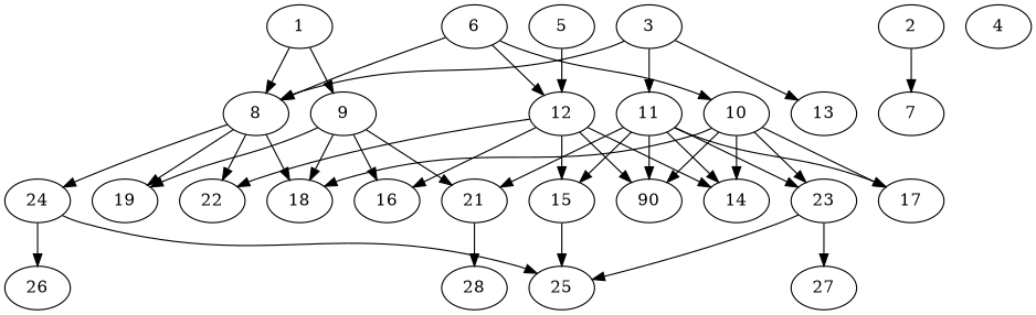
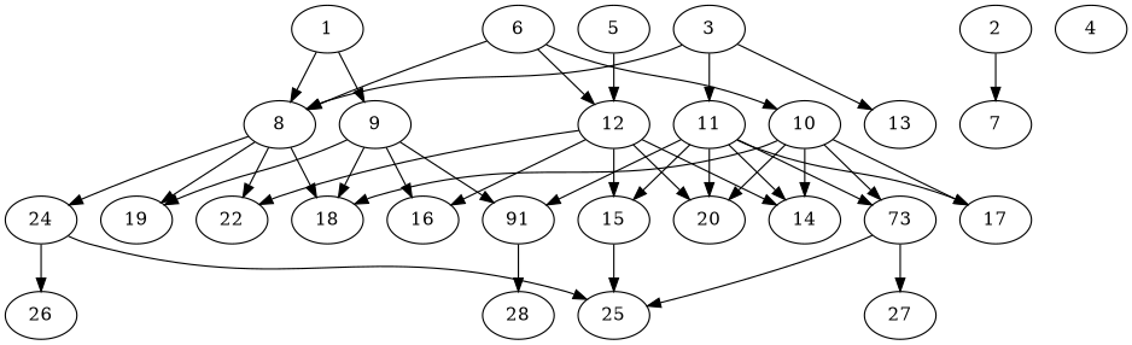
  digraph {
    node [alpha=0.19]
    1 [expect_size=19549565400844060]
    8 [alpha=0.02 expect_size=245769987664396992]
    9 [alpha=0.09 expect_size=42565985458225938432]
    18 [alpha=0.06 expect_size=290420937786571584]
    19 [alpha=0.05 expect_size=80875979870399232]
    22 [alpha=0.18 expect_size=140473770457046188032]
    24 [alpha=0.01 expect_size=9771514576622072]
    16 [alpha=0.05 expect_size=460603774960930496]
-   21 [alpha=0.02 expect_size=119655476051904036864]
+   21 [alpha=0.02 expect_size=119655476051904036864 label=91]
    25 [alpha=0.16 expect_size=861160377284025]
    26 [alpha=0.12 expect_size=3692707765135705]
    28 [alpha=0.14 expect_size=336064761560156288]
    2 [alpha=0.14 expect_size=615221893834281600]
    7 [expect_size=144883985866881728]
    3 [alpha=0.09 expect_size=216557925175569952]
    11 [alpha=0.10 expect_size=8169988319572860]
    13 [alpha=0.20 expect_size=9573752314405158]
    14 [alpha=0.18 expect_size=88106447373685024]
    17 [alpha=0.11 expect_size=722096687159150]
-   20 [alpha=0.12 expect_size=108422180921782829056 label=90]
-   23 [expect_size=33896496663171000]
+   20 [alpha=0.12 expect_size=108422180921782829056]
+   23 [expect_size=33896496663171000 label=73]
    15 [alpha=0.20 expect_size=12177431082816346]
    27 [alpha=0.18 expect_size=1167841742197296]
    4 [alpha=0.17 expect_size=145001974989982793728]
    5 [alpha=0.07 expect_size=183555387931405088]
    12 [alpha=0.06 expect_size=39492255962103808000]
    6 [alpha=0.03 expect_size=1218024348296675328]
    10 [alpha=0.01 expect_size=593302716898584]
    1 -> 8
    1 -> 9
    8 -> 18
    8 -> 19
    8 -> 22
    8 -> 24
    9 -> 18
    9 -> 19
    9 -> 16
    9 -> 21
    24 -> 25
    24 -> 26
    21 -> 28
    2 -> 7
    3 -> 8
    3 -> 11
    3 -> 13
    11 -> 21
    11 -> 14
    11 -> 17
    11 -> 20
    11 -> 23
    11 -> 15
    23 -> 25
    23 -> 27
    15 -> 25
    5 -> 12
    12 -> 22
    12 -> 16
    12 -> 14
    12 -> 20
    12 -> 15
    6 -> 8
    6 -> 12
    6 -> 10
    10 -> 18
    10 -> 14
    10 -> 17
    10 -> 20
    10 -> 23
  }
